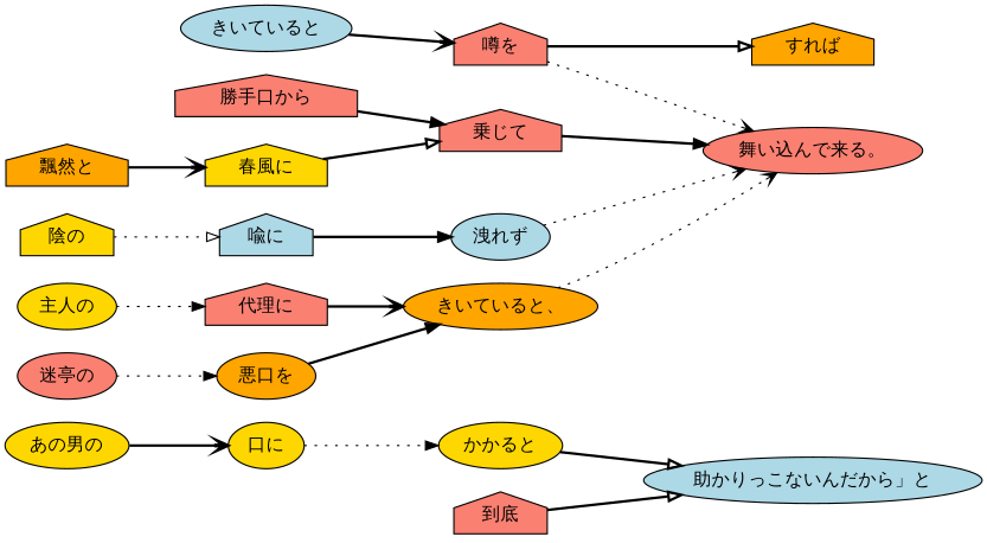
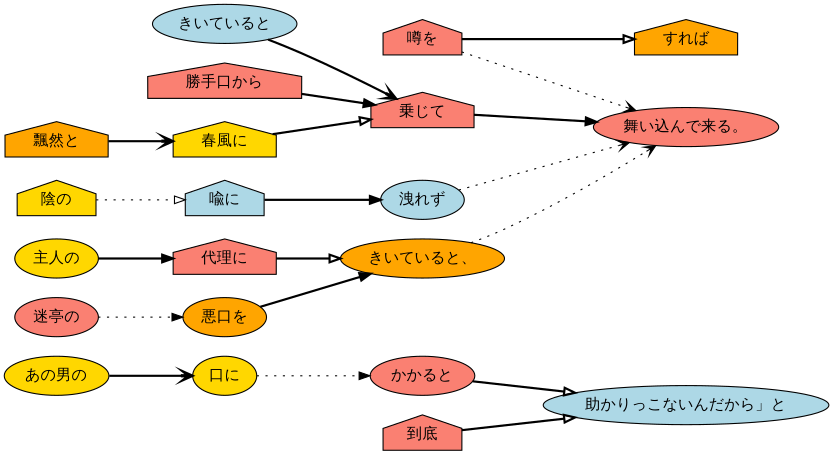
  digraph {
    rankdir=LR
    node [fillcolor=salmon shape=ellipse style=filled]
    edge [arrowhead=normal style=bold]
    n1 [fillcolor=gold label="あの男の"]
    n2 [fillcolor=gold label="口に"]
-   n3 [fillcolor=gold label="かかると"]
+   n3 [label="かかると"]
    n4 [fillcolor=lightblue label="助かりっこないんだから」と"]
    n5 [label="到底" shape=house]
    n6 [fillcolor=orange label="きいていると、"]
    n7 [label="舞い込んで来る。"]
    n8 [fillcolor=gold label="主人の"]
    n9 [label="代理に" shape=house]
    n10 [label="迷亭の"]
    n11 [fillcolor=orange label="悪口を"]
    n12 [label="噂を" shape=house]
    n13 [fillcolor=orange label="すれば" shape=house]
    n14 [fillcolor=gold label="陰の" shape=house]
    n15 [fillcolor=lightblue label="喩に" shape=house]
    n16 [fillcolor=lightblue label="洩れず"]
    n17 [fillcolor=lightblue label="きいていると"]
    n18 [label="乗じて" shape=house]
    n19 [label="勝手口から" shape=house]
    n20 [fillcolor=orange label="飄然と" shape=house]
    n21 [fillcolor=gold label="春風に" shape=house]
    n1 -> n2 [arrowhead=vee]
    n2 -> n3 [style=dotted]
    n3 -> n4 [arrowhead=onormal]
    n5 -> n4 [arrowhead=onormal]
    n6 -> n7 [arrowhead=vee style=dotted]
-   n8 -> n9 [style=dotted]
-   n9 -> n6 [arrowhead=vee]
+   n8 -> n9
+   n9 -> n6 [arrowhead=onormal]
    n10 -> n11 [style=dotted]
    n11 -> n6
    n12 -> n7 [arrowhead=vee style=dotted]
    n12 -> n13 [arrowhead=onormal]
    n14 -> n15 [arrowhead=onormal style=dotted]
    n15 -> n16
    n16 -> n7 [arrowhead=vee style=dotted]
-   n17 -> n12 [arrowhead=vee]
+   n17 -> n18 [arrowhead=vee]
    n18 -> n7
    n19 -> n18
    n20 -> n21 [arrowhead=vee]
    n21 -> n18 [arrowhead=onormal]
  }
